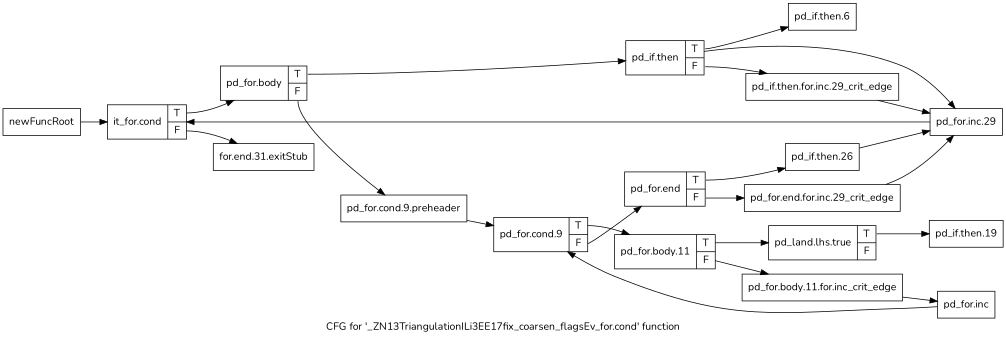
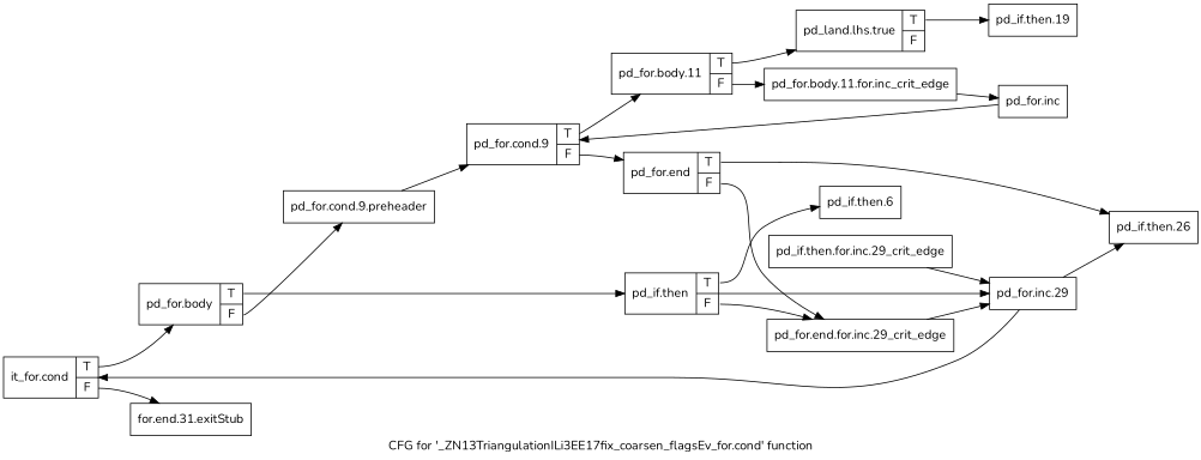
  digraph {
    fontname=Nunito
    label="CFG for '_ZN13TriangulationILi3EE17fix_coarsen_flagsEv_for.cond' function"
    rankdir=LR
    node [fontname=Nunito shape=record]
    edge [fontname=Nunito]
-   n1 [label="{newFuncRoot}"]
    n2 [label="{it_for.cond|{<s0>T|<s1>F}}"]
    n3 [label="{for.end.31.exitStub}"]
    n4 [label="{pd_for.body|{<s0>T|<s1>F}}"]
    n5 [label="{pd_if.then|{<s0>T|<s1>F}}"]
    n6 [label="{pd_for.cond.9.preheader}"]
    n7 [label="{pd_if.then.6}"]
    n8 [label="{pd_if.then.for.inc.29_crit_edge}"]
    n9 [label="{pd_for.inc.29}"]
    n10 [label="{pd_for.cond.9|{<s0>T|<s1>F}}"]
    n11 [label="{pd_for.body.11|{<s0>T|<s1>F}}"]
    n12 [label="{pd_for.end|{<s0>T|<s1>F}}"]
    n13 [label="{pd_land.lhs.true|{<s0>T|<s1>F}}"]
    n14 [label="{pd_for.body.11.for.inc_crit_edge}"]
    n15 [label="{pd_if.then.26}"]
    n16 [label="{pd_for.end.for.inc.29_crit_edge}"]
    n17 [label="{pd_if.then.19}"]
    n18 [label="{pd_for.inc}"]
-   n1 -> n2
    n2 -> n3 [tailport=s1]
    n2 -> n4 [tailport=s0]
    n4 -> n5 [tailport=s0]
    n4 -> n6 [tailport=s1]
    n5 -> n7 [tailport=s0]
-   n5 -> n8 [tailport=s1]
+   n5 -> n16 [tailport=s1]
    n5 -> n9
    n6 -> n10
    n8 -> n9
    n9 -> n2
    n10 -> n11 [tailport=s0]
    n10 -> n12 [tailport=s1]
    n11 -> n13 [tailport=s0]
    n11 -> n14 [tailport=s1]
    n12 -> n15 [tailport=s0]
    n12 -> n16 [tailport=s1]
    n13 -> n17 [tailport=s0]
    n14 -> n18
-   n15 -> n9
+   n9 -> n15
    n16 -> n9
    n18 -> n10
  }
